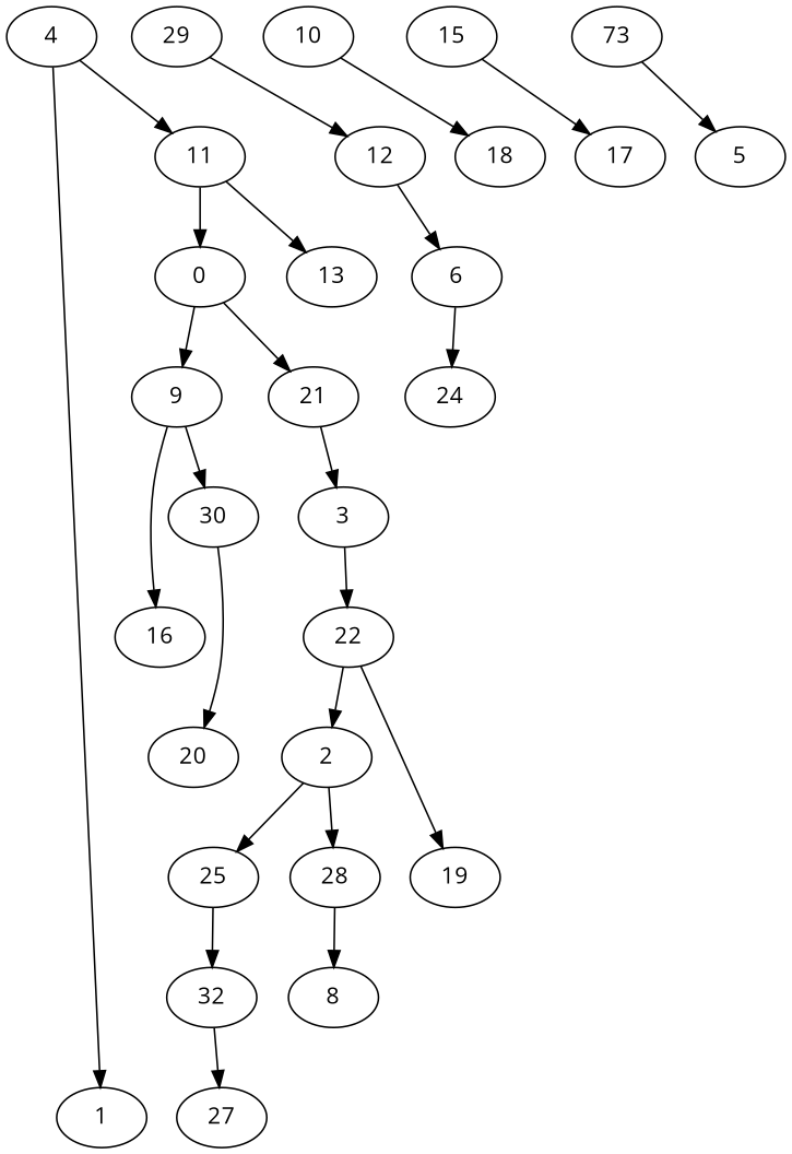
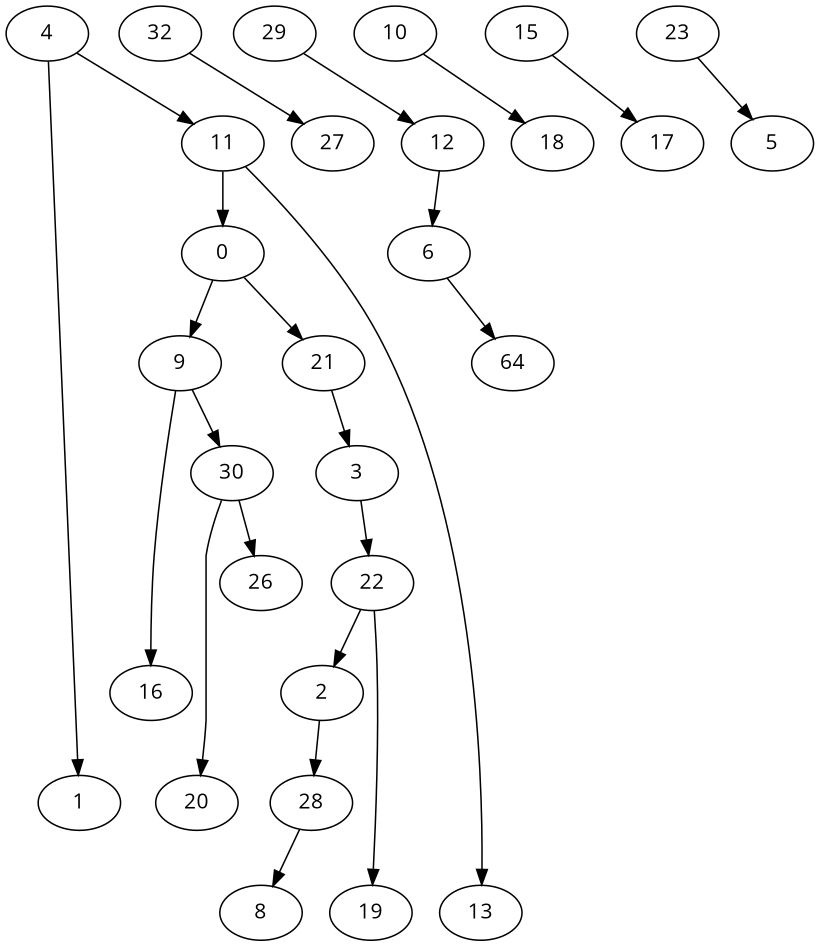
  digraph {
    fontname="Open Sans"
    node [fontname="Open Sans"]
    edge [fontname="Open Sans" weight=0]
    0
    9
    21
    16
    30
    3
    20
+   26
    22
    2
    19
-   25
    28
    32
    8
    27
    4
    1
    11
    13
    29
    12
    6
-   24
+   24 [label=64]
    10
    18
    15
    17
-   23 [label=73]
+   23
    5
    0 -> 9
    0 -> 21
    9 -> 16
    9 -> 30
    21 -> 3
    30 -> 20
+   30 -> 26
    3 -> 22
    22 -> 2
    22 -> 19
-   2 -> 25
    2 -> 28
-   25 -> 32
    28 -> 8
    32 -> 27
    4 -> 1
    4 -> 11
    11 -> 0 [weight=2]
    11 -> 13
    29 -> 12
    12 -> 6
    6 -> 24
    10 -> 18
    15 -> 17
    23 -> 5
  }
